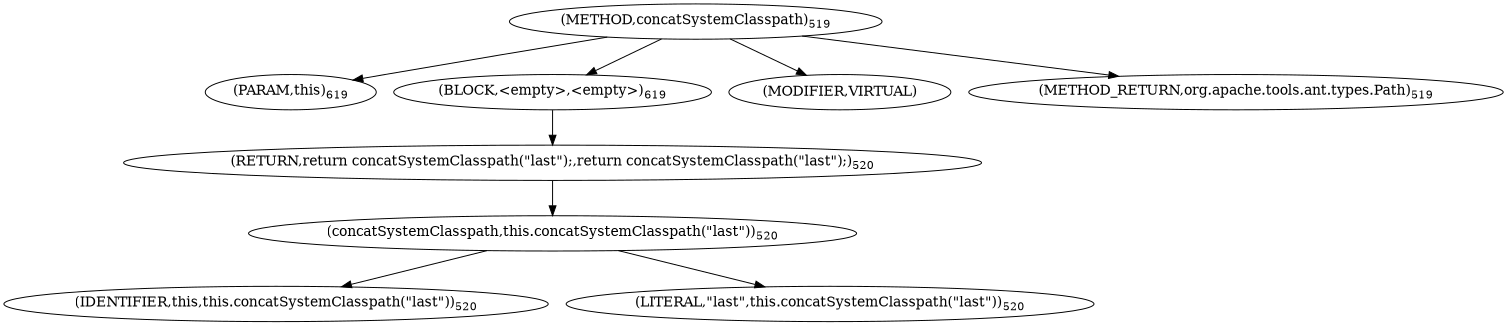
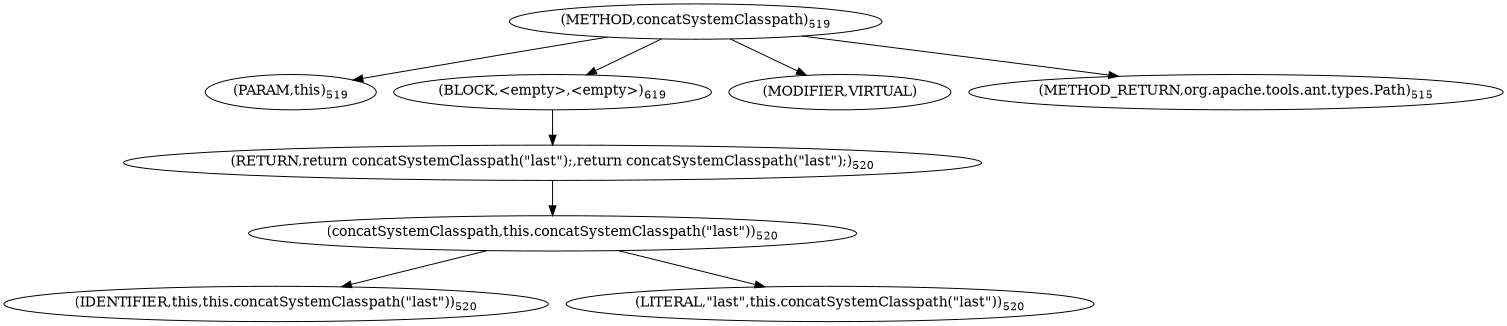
  digraph {
    n1 [label=<(METHOD,concatSystemClasspath)<SUB>519</SUB>>]
-   n2 [label=<(PARAM,this)<SUB>619</SUB>>]
+   n2 [label=<(PARAM,this)<SUB>519</SUB>>]
    n3 [label=<(BLOCK,&lt;empty&gt;,&lt;empty&gt;)<SUB>619</SUB>>]
    n4 [label=<(MODIFIER,VIRTUAL)>]
-   n5 [label=<(METHOD_RETURN,org.apache.tools.ant.types.Path)<SUB>519</SUB>>]
+   n5 [label=<(METHOD_RETURN,org.apache.tools.ant.types.Path)<SUB>515</SUB>>]
    n6 [label=<(RETURN,return concatSystemClasspath(&quot;last&quot;);,return concatSystemClasspath(&quot;last&quot;);)<SUB>520</SUB>>]
    n7 [label=<(concatSystemClasspath,this.concatSystemClasspath(&quot;last&quot;))<SUB>520</SUB>>]
    n8 [label=<(IDENTIFIER,this,this.concatSystemClasspath(&quot;last&quot;))<SUB>520</SUB>>]
    n9 [label=<(LITERAL,&quot;last&quot;,this.concatSystemClasspath(&quot;last&quot;))<SUB>520</SUB>>]
    n1 -> n2
    n1 -> n3
    n1 -> n4
    n1 -> n5
    n3 -> n6
    n6 -> n7
    n7 -> n8
    n7 -> n9
  }
